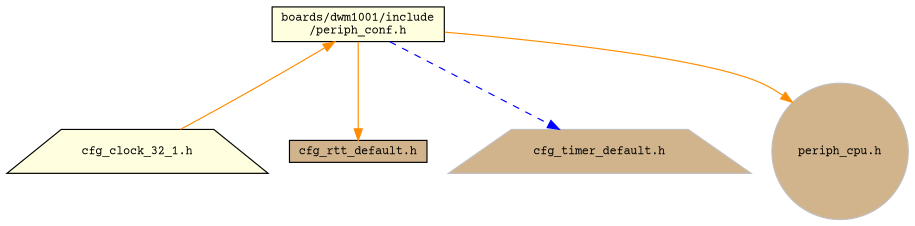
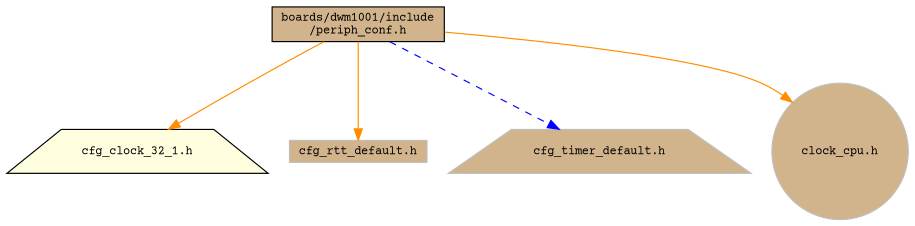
  digraph {
    fontname="Courier Prime"
    node [color=grey75 fillcolor=tan fontname="Courier Prime" fontsize=10 shape=box style=filled]
    edge [color=darkorange fontname="Courier Prime" fontsize=10 labelfontname=Helvetica labelfontsize=10 style=solid]
-   n1 [color=black fillcolor=lightyellow fontcolor=black height=0.2 label="boards/dwm1001/include\l/periph_conf.h" width=0.4]
+   n1 [color=black fontcolor=black height=0.2 label="boards/dwm1001/include\l/periph_conf.h" width=0.4]
    n2 [color=black fillcolor=lightyellow height=0.2 label="cfg_clock_32_1.h" shape=trapezium width=0.4]
-   n3 [color=black height=0.2 label="cfg_rtt_default.h" width=0.4]
+   n3 [height=0.2 label="cfg_rtt_default.h" width=0.4]
    n4 [height=0.2 label="cfg_timer_default.h" shape=trapezium width=0.4]
-   n5 [height=0.2 label="periph_cpu.h" shape=circle width=0.4]
-   n2 -> n1
+   n5 [height=0.2 label="clock_cpu.h" shape=circle width=0.4]
+   n1 -> n2
    n1 -> n3
    n1 -> n4 [color=blue style=dashed]
    n1 -> n5
  }
